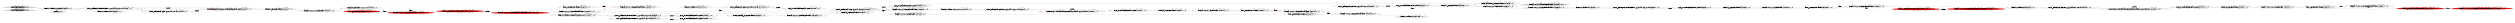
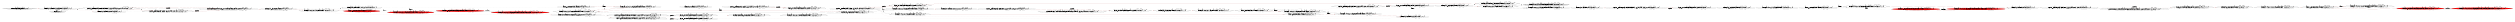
  digraph {
    rankdir=LR
    node [fillcolor=white shape=ellipse style=filled]
    edge [style=solid color=brown]
    n1 [label="keyGen = new TimestampBasedKeyGenerator(properties)@@@39@@@['1', '1', '0']"]
    n2 [label="HoodieKey hk5 = keyGen.getKey(baseRecord)@@@40@@@['1', '1', '0']"]
    n3 [label="assertEquals(\"1970-01-01 08\",hk5.getPartitionPath())@@@41@@@['1', '1', '0']"]
    n4 [label="baseRow = genericRecordToRow(baseRecord)@@@8@@@['0', '0', '1']"]
    n5 [label="assertEquals(\"2024-10-04 12\",keyGen.getPartitionPath(baseRow))@@@9@@@['0', '0', '1']"]
    n6 [label="assertEquals(\"2020-01-06 12\",hk1.getPartitionPath())@@@7@@@['1', '1', '0']"]
    n7 [fillcolor=red label="baseRow = genericRecordToRow(baseRecord)@@@8@@@['0', '1', '0']"]
    n8 [label="assertEquals(hk1.getPartitionPath(),\"2024-10-04 12\")@@@7@@@['0', '0', '1']"]
    n9 [label="baseRecord.put(\"createTime\",new BigDecimal(1578283932000.00001))@@@12@@@['1', '1', '0']"]
    n10 [label="baseRecord.put(\"createTime\",18736)@@@17@@@['1', '1', '1']"]
    n11 [label="properties = getBaseKeyConfig(\"SCALAR\",\"yyyy-MM-dd\",\"GMT\",\"DAYS\")@@@18@@@['1', '1', '1']"]
    n12 [label="assertEquals(\"1970-01-01 08\",keyGen.getPartitionPath(baseRow))@@@43@@@['1', '1', '0']"]
    n13 [label="baseRecord.put(\"createTime\",null)@@@46@@@['1', '1', '0']"]
    n14 [fillcolor=red label="internalRow = KeyGeneratorTestUtilities.getInternalRow(baseRow)@@@44@@@['0', '1', '0']"]
    n15 [label="properties = getBaseKeyConfig(\"DATE_STRING\",\"yyyy-MM-dd hh:mm:ss\",\"GMT\",null)@@@47@@@['1', '1', '0']"]
    n16 [label="assertEquals(\"2020-01-06 12\",hk4.getPartitionPath())@@@35@@@['1', '1', '0']"]
    n17 [fillcolor=lightgray label="assertEquals(\"2021-04-19\",scalarSecondsKey.getPartitionPath())@@@21@@@['0', '0', '1']"]
    n18 [label="assertEquals(\"2020-01-06 12\",keyGen.getPartitionPath(baseRow))@@@36@@@['1', '1', '0']"]
    n19 [fillcolor=red label="assertEquals(\"1970-01-01 08\",keyGen.getPartitionPath(internalRow,baseRow.schema()))@@@45@@@['0', '1', '0']"]
    n20 [label="keyGen = new TimestampBasedKeyGenerator(properties)@@@19@@@['0', '0', '1']"]
    n21 [label="HoodieKey scalarSecondsKey = keyGen.getKey(baseRecord)@@@20@@@['0', '0', '1']"]
    n22 [label="baseRow = genericRecordToRow(baseRecord)@@@52@@@['1', '1', '0']"]
    n23 [label="assertEquals(\"1970-01-01 12:00:00\",keyGen.getPartitionPath(baseRow))@@@53@@@['1', '1', '0']"]
    n24 [fillcolor=red label="internalRow = KeyGeneratorTestUtilities.getInternalRow(baseRow)@@@54@@@['0', '1', '0']"]
    n25 [label="keyGen = new TimestampBasedKeyGenerator(properties)@@@49@@@['1', '1', '0']"]
    n26 [label="properties.setProperty(\"hoodie.deltastreamer.keygen.timebased.input.dateformat\",\"yyyy-MM-dd hh:mm:ss\")@@@48@@@['1', '1', '0']"]
    n27 [label="baseRow = genericRecordToRow(baseRecord)@@@30@@@['1', '1', '0']"]
    n28 [label="assertEquals(\"2020-01-06 12\",keyGen.getPartitionPath(baseRow))@@@31@@@['1', '1', '0']"]
    n29 [fillcolor=red label="assertEquals(\"2020-01-06 12\",keyGen.getPartitionPath(internalRow,baseRow.schema()))@@@11@@@['0', '1', '0']"]
    n30 [fillcolor=red label="internalRow = KeyGeneratorTestUtilities.getInternalRow(baseRow)@@@10@@@['0', '1', '0']"]
    n31 [label="HoodieKey hk2 = keyGen.getKey(baseRecord)@@@13@@@['1', '1', '1']"]
    n32 [label="assertEquals(\"2020-01-06 12\",keyGen.getPartitionPath(baseRow))@@@18@@@['1', '1', '0']"]
    n33 [label="assertEquals(\"2020-01-06 04\",keyGen.getPartitionPath(baseRow))@@@23@@@['1', '1', '0']"]
    n34 [label="assertEquals(\"1970-01-02 12\",hk2.getPartitionPath())@@@14@@@['0', '0', '1']"]
    n35 [label="properties = getBaseKeyConfig(\"EPOCHMILLISECONDS\",\"yyyy-MM-dd hh\",\"GMT+8:00\",null)@@@38@@@['1', '1', '0']"]
    n36 [fillcolor=red label="assertEquals(\"1970-01-01 12:00:00\",keyGen.getPartitionPath(internalRow,baseRow.schema()))@@@55@@@['0', '1', '0']"]
    n37 [label="properties = getBaseKeyConfig(\"DATE_STRING\",\"yyyy-MM-dd hh\",\"GMT\",null)@@@32@@@['1', '1', '0']"]
    n38 [label="assertEquals(\"1970-01-02 12\",keyGen.getPartitionPath(baseRow))@@@16@@@['0', '0', '1']"]
    n39 [label="HoodieKey hk6 = keyGen.getKey(baseRecord)@@@50@@@['1', '1', '0']"]
    n40 [label="baseRow = genericRecordToRow(baseRecord)@@@42@@@['1', '1', '0']"]
    n41 [label="TimestampBasedKeyGenerator keyGen = new TimestampBasedKeyGenerator(properties)@@@5@@@['1', '1', '1']"]
    n42 [label="HoodieKey hk1 = keyGen.getKey(baseRecord)@@@6@@@['1', '1', '1']"]
    n43 [label="assertEquals(\"1970-01-01 12:00:00\",hk6.getPartitionPath())@@@51@@@['1', '1', '0']"]
    n44 [label="keyGen = new TimestampBasedKeyGenerator(properties)@@@14@@@['1', '1', '0']"]
    n45 [label="HoodieKey bigDecimalKey = keyGen.getKey(baseRecord)@@@15@@@['1', '1', '0']"]
    n46 [label="properties = getBaseKeyConfig(\"EPOCHMILLISECONDS\",\"yyyy-MM-dd hh\",\"GMT\",null)@@@19@@@['1', '1', '0']"]
    n47 [fillcolor=lightgray label="testScalar['0', '0', '1']" shape=diamond]
    n48 [label="baseRecord.put(\"createTime\",20000L)@@@3@@@['0', '0', '1']"]
    n49 [fillcolor=red label="assertEquals(\"2020-01-06 12\",keyGen.getPartitionPath(baseRow))@@@9@@@['0', '1', '0']"]
    n50 [label="properties = getBaseKeyConfig(\"SCALAR\",\"yyyy-MM-dd hh\",\"GMT\",\"days\")@@@4@@@['0', '0', '1']"]
    n51 [label="baseRow = genericRecordToRow(baseRecord)@@@15@@@['0', '0', '1']"]
    n52 [label="baseRecord.put(\"createTime\",null)@@@10@@@['0', '0', '1']"]
    n53 [label="keyGen = new TimestampBasedKeyGenerator(properties)@@@33@@@['1', '1', '0']"]
    n54 [label="keyGen = new TimestampBasedKeyGenerator(properties)@@@12@@@['0', '0', '1']"]
    n55 [label="keyGen = new TimestampBasedKeyGenerator(properties)@@@27@@@['1', '1', '0']"]
    n56 [label="HoodieKey hk3 = keyGen.getKey(baseRecord)@@@28@@@['1', '1', '0']"]
    n57 [label="HoodieKey hk4 = keyGen.getKey(baseRecord)@@@34@@@['1', '1', '0']"]
    n58 [label="properties = getBaseKeyConfig(\"DATE_STRING\",\"yyyy-MM-dd hh\",\"GMT+8:00\",null)@@@25@@@['1', '1', '0']"]
    n59 [label="properties.setProperty(\"hoodie.deltastreamer.keygen.timebased.input.dateformat\",\"yyyy-MM-dd hh:mm:ss\")@@@26@@@['1', '1', '0']"]
    n60 [label="assertEquals(\"2020-01-06 12\",hk3.getPartitionPath())@@@29@@@['1', '1', '0']"]
    n61 [label="baseRecord.put(\"createTime\",null)@@@37@@@['1', '1', '0']"]
    n62 [label="baseRecord.put(\"createTime\",1578283932000L)@@@3@@@['1', '1', '0']"]
    n63 [label="properties = getBaseKeyConfig(\"EPOCHMILLISECONDS\",\"yyyy-MM-dd hh\",\"GMT+8:00\",null)@@@4@@@['1', '1', '0']"]
    n64 [label="keyGen = new TimestampBasedKeyGenerator(properties)@@@20@@@['1', '1', '0']"]
    n65 [label="baseRecord.put(\"createTime\",\"2020-01-06 12:12:12\")@@@24@@@['1', '1', '0']"]
    n66 [label="properties = getBaseKeyConfig(\"EPOCHMILLISECONDS\",\"yyyy-MM-dd hh\",\"GMT+8:00\",null)@@@13@@@['1', '1', '0']"]
    n67 [label="assertEquals(\"2020-01-06 12\",bigDecimalKey.getPartitionPath())@@@16@@@['1', '1', '0']"]
    n68 [label="properties = getBaseKeyConfig(\"SCALAR\",\"yyyy-MM-dd hh\",\"GMT\",\"days\")@@@11@@@['0', '0', '1']"]
    n69 [fillcolor=lightgray label="testTimestampBasedKeyGenerator['0', '1', '0']" shape=diamond]
-   n70 [fillcolor=lightgray label="testTimestampBasedKeyGenerator['1', '0', '0']" shape=diamond]
    n1 -> n2 [color=gray40]
    n2 -> n3 [style=dotted color=gray40]
    n3 -> n40 [style=dotted color=gray40]
    n4 -> n5 [label=baseRow]
    n4 -> n5
    n5 -> n52 [style=dotted color=gray40]
    n6 -> n7
    n6 -> n8 [label=0 style=dotted]
    n6 -> n9 [style=dotted]
    n7 -> n30 [label=baseRow style=dotted color=gray40]
    n7 -> n49 [style=dotted color=gray40]
    n7 -> n49 [label=baseRow style=dotted color=gray40]
    n8 -> n4 [style=dotted color=gray40]
    n9 -> n66 [color=gray40]
    n10 -> n11 [style=dotted]
    n11 -> n20 [label=properties]
    n11 -> n20 [style=dotted]
    n11 -> n33 [style=dotted color=gray40]
    n11 -> n34 [label=0 color=gray40]
    n12 -> n13
    n12 -> n14 [style=dotted]
    n13 -> n15 [color=gray40]
    n14 -> n19 [color=gray40]
    n14 -> n19 [label=internalRow]
    n15 -> n25 [label=properties style=dotted]
    n15 -> n26 [color=gray40]
    n16 -> n17 [label=0 color=gray40]
    n16 -> n18 [style=dotted color=gray40]
    n18 -> n61 [color=gray40]
    n19 -> n13 [color=gray40]
    n20 -> n21
    n21 -> n17 [style=dotted color=gray40]
    n22 -> n23
    n22 -> n23 [label=baseRow style=dotted]
    n22 -> n24 [label=baseRow]
    n23 -> n24 [style=dotted color=gray40]
    n24 -> n36 [style=dotted]
    n24 -> n36 [label=internalRow]
    n25 -> n39
    n26 -> n25 [color=gray40]
    n27 -> n18 [label=baseRow color=gray40]
    n27 -> n28
    n27 -> n28 [label=baseRow style=dotted]
    n28 -> n37 [style=dotted]
    n28 -> n38 [label=0 color=gray40]
    n29 -> n9 [style=dotted color=gray40]
    n30 -> n29 [color=gray40]
    n30 -> n29 [label=internalRow color=gray40]
    n31 -> n32 [color=gray40]
    n31 -> n32 [label=baseRow]
    n31 -> n33 [label=baseRow color=gray40]
    n31 -> n34 [style=dotted color=gray40]
    n32 -> n5 [label=0]
    n32 -> n46 [style=dotted]
    n33 -> n65 [style=dotted]
    n34 -> n51
    n35 -> n1
    n35 -> n1 [label=properties style=dotted]
    n37 -> n53 [label=properties style=dotted color=gray40]
    n37 -> n53 [style=dotted]
    n38 -> n10
    n39 -> n43 [style=dotted color=gray40]
    n40 -> n12 [label=baseRow color=gray40]
    n40 -> n12 [style=dotted color=gray40]
    n40 -> n14 [label=baseRow style=dotted color=gray40]
    n41 -> n42
    n42 -> n6
    n42 -> n8 [style=dotted color=gray40]
    n43 -> n22 [style=dotted]
    n44 -> n45 [style=dotted]
    n45 -> n67 [color=gray40]
    n46 -> n64 [label=properties color=gray40]
    n46 -> n64 [style=dotted]
    n47 -> n48 [style=dotted]
    n48 -> n50 [style=dotted color=gray40]
    n49 -> n30 [color=gray40]
    n50 -> n41 [style=dotted]
    n50 -> n41 [label=properties]
    n51 -> n38 [style=dotted color=gray40]
    n51 -> n38 [label=baseRow]
    n52 -> n68 [color=gray40]
    n53 -> n57 [color=gray40]
    n54 -> n31 [style=dotted color=gray40]
    n55 -> n56 [style=dotted]
    n56 -> n60 [style=dotted]
    n57 -> n16
    n57 -> n21 [label=0 style=dotted]
    n58 -> n55 [label=properties]
    n58 -> n59 [style=dotted]
    n59 -> n55 [style=dotted color=gray40]
    n60 -> n27 [color=gray40]
    n61 -> n35 [style=dotted]
    n62 -> n48 [label=0 style=dotted]
    n62 -> n63 [color=gray40]
    n63 -> n41
    n63 -> n41 [label=properties color=gray40]
    n63 -> n50 [label=0]
    n64 -> n10 [style=dotted]
    n65 -> n58 [color=gray40]
    n66 -> n44 [color=gray40]
    n66 -> n44 [label=properties style=dotted]
    n67 -> n31 [color=gray40]
    n68 -> n54
    n68 -> n54 [label=properties style=dotted]
    n69 -> n62
-   n70 -> n62 [style=dotted color=gray40]
  }
